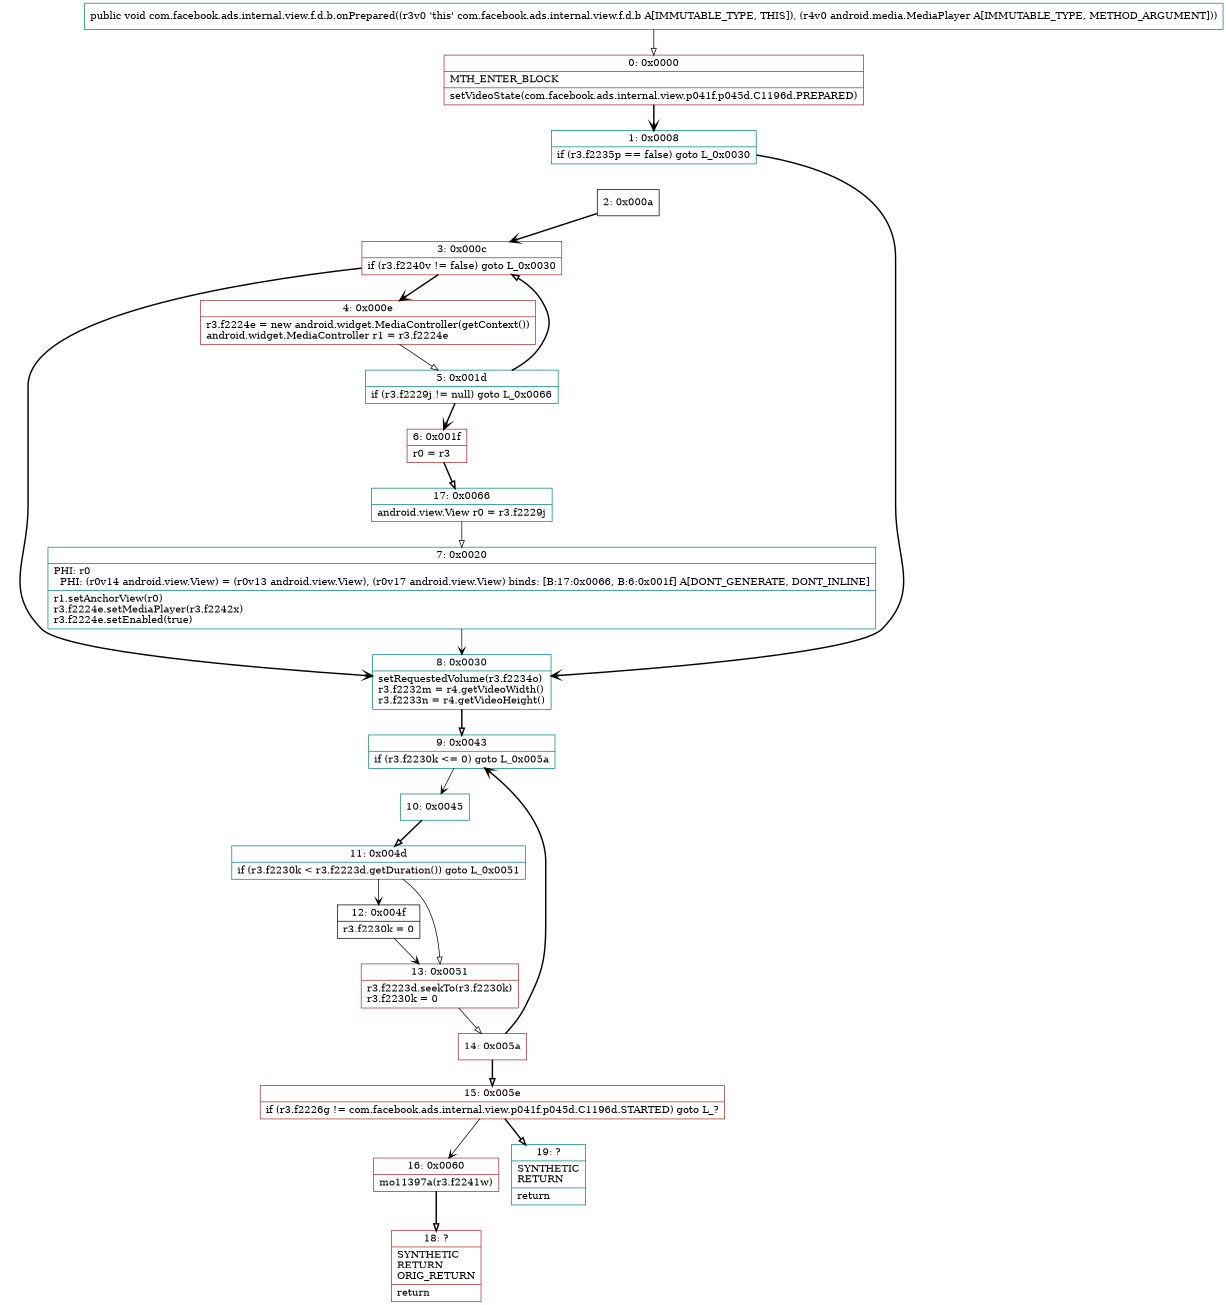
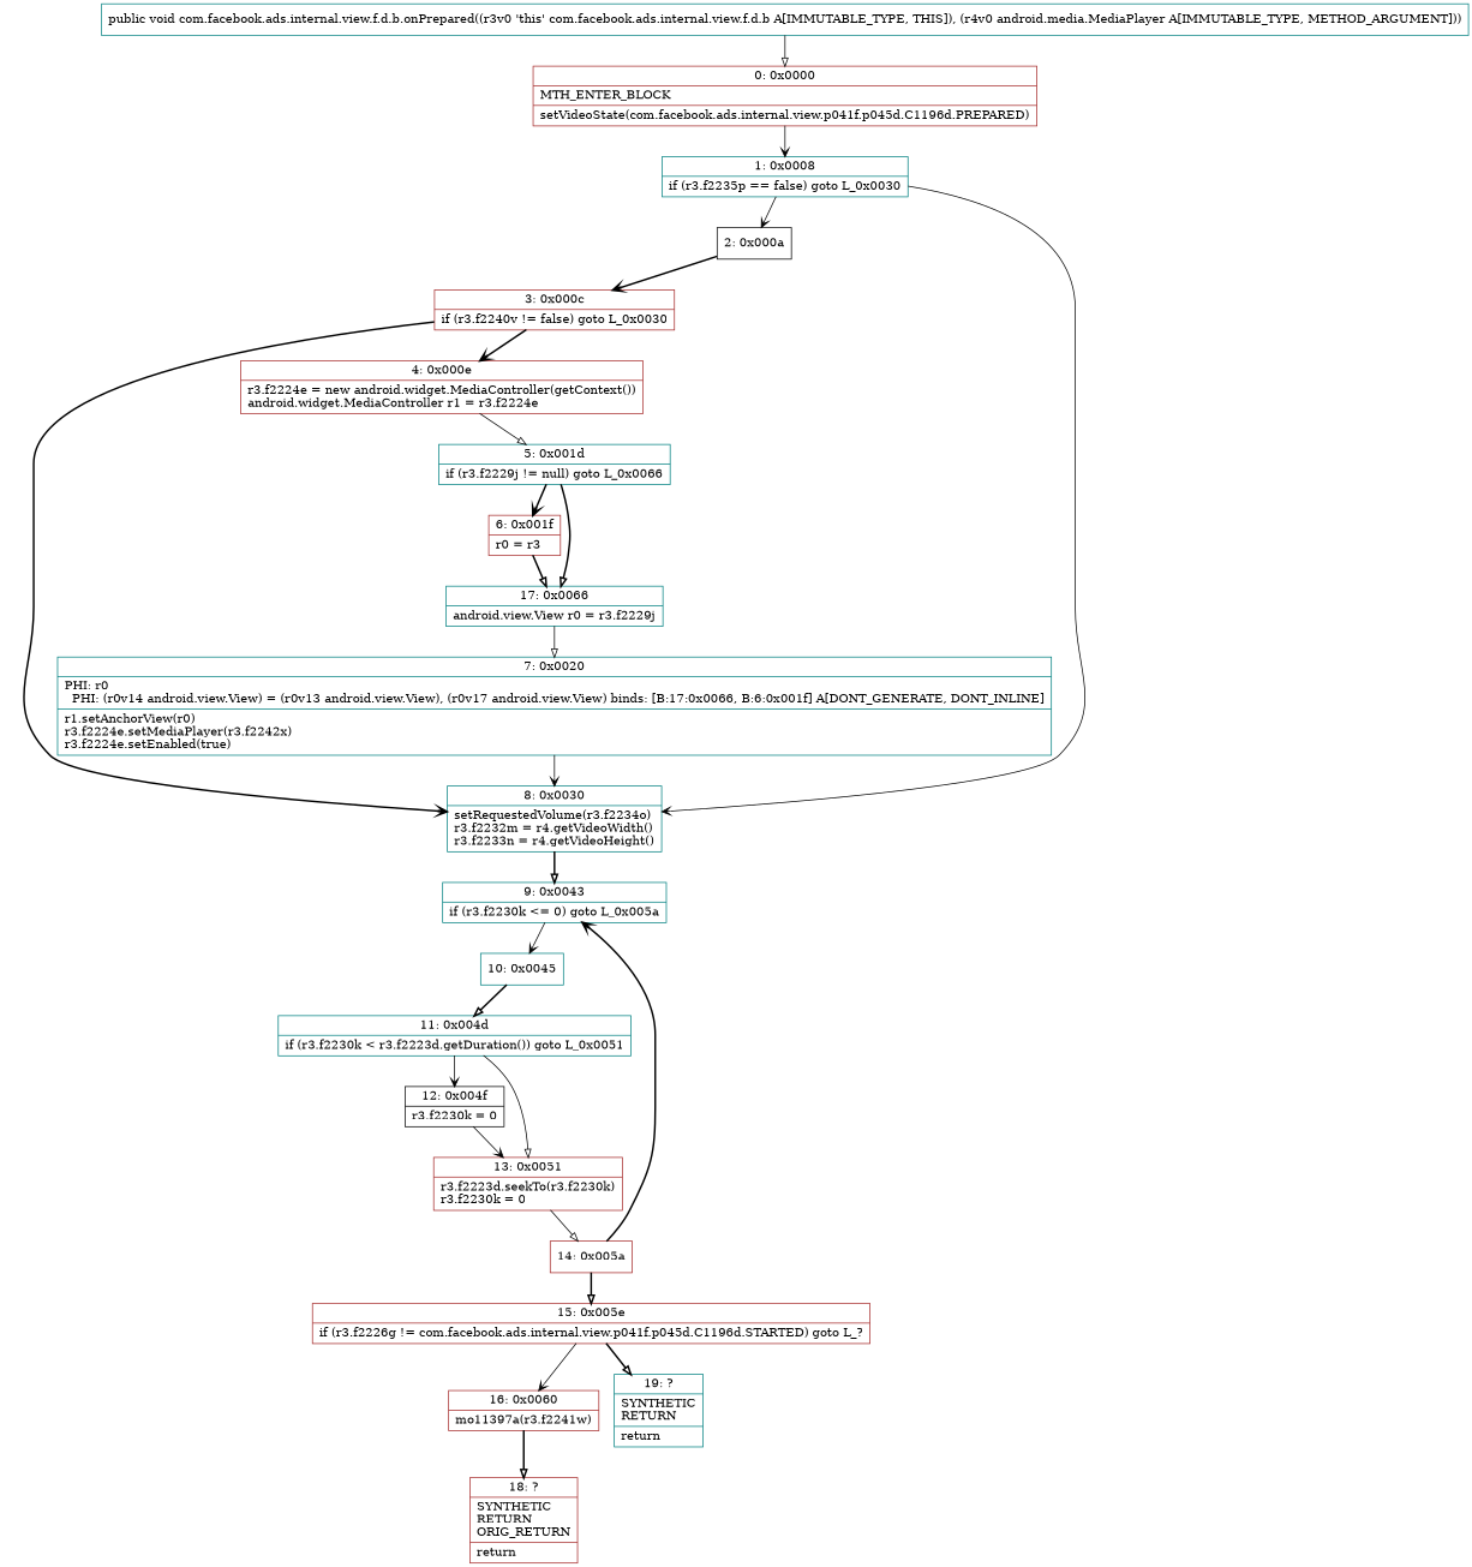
  digraph {
    node [color=teal shape=record]
    edge [arrowhead=vee style=bold]
    n1 [color=brown label="{0\:\ 0x0000|MTH_ENTER_BLOCK\l|setVideoState(com.facebook.ads.internal.view.p041f.p045d.C1196d.PREPARED)\l}"]
    n2 [label="{1\:\ 0x0008|if (r3.f2235p == false) goto L_0x0030\l}"]
    n3 [color=black label="{2\:\ 0x000a}"]
    n4 [label="{8\:\ 0x0030|setRequestedVolume(r3.f2234o)\lr3.f2232m = r4.getVideoWidth()\lr3.f2233n = r4.getVideoHeight()\l}"]
    n5 [color=brown label="{3\:\ 0x000c|if (r3.f2240v != false) goto L_0x0030\l}"]
    n6 [label="{9\:\ 0x0043|if (r3.f2230k \<= 0) goto L_0x005a\l}"]
    n7 [color=brown label="{4\:\ 0x000e|r3.f2224e = new android.widget.MediaController(getContext())\landroid.widget.MediaController r1 = r3.f2224e\l}"]
    n8 [label="{5\:\ 0x001d|if (r3.f2229j != null) goto L_0x0066\l}"]
    n9 [color=brown label="{6\:\ 0x001f|r0 = r3\l}"]
    n10 [label="{17\:\ 0x0066|android.view.View r0 = r3.f2229j\l}"]
    n11 [label="{7\:\ 0x0020|PHI: r0 \l  PHI: (r0v14 android.view.View) = (r0v13 android.view.View), (r0v17 android.view.View) binds: [B:17:0x0066, B:6:0x001f] A[DONT_GENERATE, DONT_INLINE]\l|r1.setAnchorView(r0)\lr3.f2224e.setMediaPlayer(r3.f2242x)\lr3.f2224e.setEnabled(true)\l}"]
    n12 [label="{10\:\ 0x0045}"]
    n13 [label="{11\:\ 0x004d|if (r3.f2230k \< r3.f2223d.getDuration()) goto L_0x0051\l}"]
    n14 [color=brown label="{14\:\ 0x005a}"]
    n15 [color=brown label="{15\:\ 0x005e|if (r3.f2226g != com.facebook.ads.internal.view.p041f.p045d.C1196d.STARTED) goto L_?\l}"]
    n16 [color=black label="{12\:\ 0x004f|r3.f2230k = 0\l}"]
    n17 [color=brown label="{13\:\ 0x0051|r3.f2223d.seekTo(r3.f2230k)\lr3.f2230k = 0\l}"]
    n18 [color=brown label="{16\:\ 0x0060|mo11397a(r3.f2241w)\l}"]
    n19 [label="{19\:\ ?|SYNTHETIC\lRETURN\l|return\l}"]
    n20 [color=brown label="{18\:\ ?|SYNTHETIC\lRETURN\lORIG_RETURN\l|return\l}"]
    n21 [label="{public void com.facebook.ads.internal.view.f.d.b.onPrepared((r3v0 'this' com.facebook.ads.internal.view.f.d.b A[IMMUTABLE_TYPE, THIS]), (r4v0 android.media.MediaPlayer A[IMMUTABLE_TYPE, METHOD_ARGUMENT])) }"]
-   n1 -> n2
-   n2 -> n4
+   n1 -> n2 [style=solid]
+   n2 -> n3 [style=solid]
+   n2 -> n4 [style=solid]
    n3 -> n5
    n4 -> n6 [arrowhead=onormal]
    n5 -> n4
    n5 -> n7
    n6 -> n12 [style=solid]
    n7 -> n8 [arrowhead=onormal style=solid]
    n8 -> n9
-   n8 -> n5 [arrowhead=onormal]
+   n8 -> n10 [arrowhead=onormal]
    n9 -> n10 [arrowhead=onormal]
    n10 -> n11 [arrowhead=onormal style=solid]
    n11 -> n4 [style=solid]
    n12 -> n13 [arrowhead=onormal]
    n13 -> n16 [style=solid]
    n13 -> n17 [arrowhead=onormal style=solid]
    n14 -> n6
    n14 -> n15 [arrowhead=onormal]
    n15 -> n18 [style=solid]
    n15 -> n19 [arrowhead=onormal]
    n16 -> n17 [style=solid]
    n17 -> n14 [arrowhead=onormal style=solid]
    n18 -> n20 [arrowhead=onormal]
    n21 -> n1 [arrowhead=onormal style=solid]
  }
